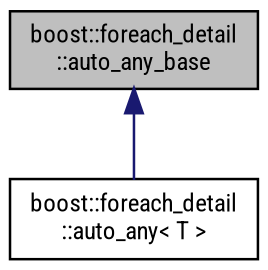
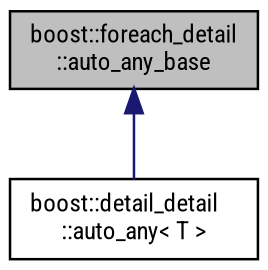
  digraph {
    fontname="Roboto Condensed"
    node [color=black fontname="Roboto Condensed" fontsize=10 shape=record style=filled]
    n1 [fillcolor=grey75 fontcolor=black height=0.2 label="boost::foreach_detail\l::auto_any_base" width=0.4]
-   n2 [fillcolor=white height=0.2 label="boost::foreach_detail\l::auto_any\< T \>" width=0.4]
+   n2 [fillcolor=white height=0.2 label="boost::detail_detail\l::auto_any\< T \>" width=0.4]
    n1 -> n2 [color=midnightblue dir=back fontname="Roboto Condensed" fontsize=10 labelfontname=Helvetica labelfontsize=10 style=solid]
  }
